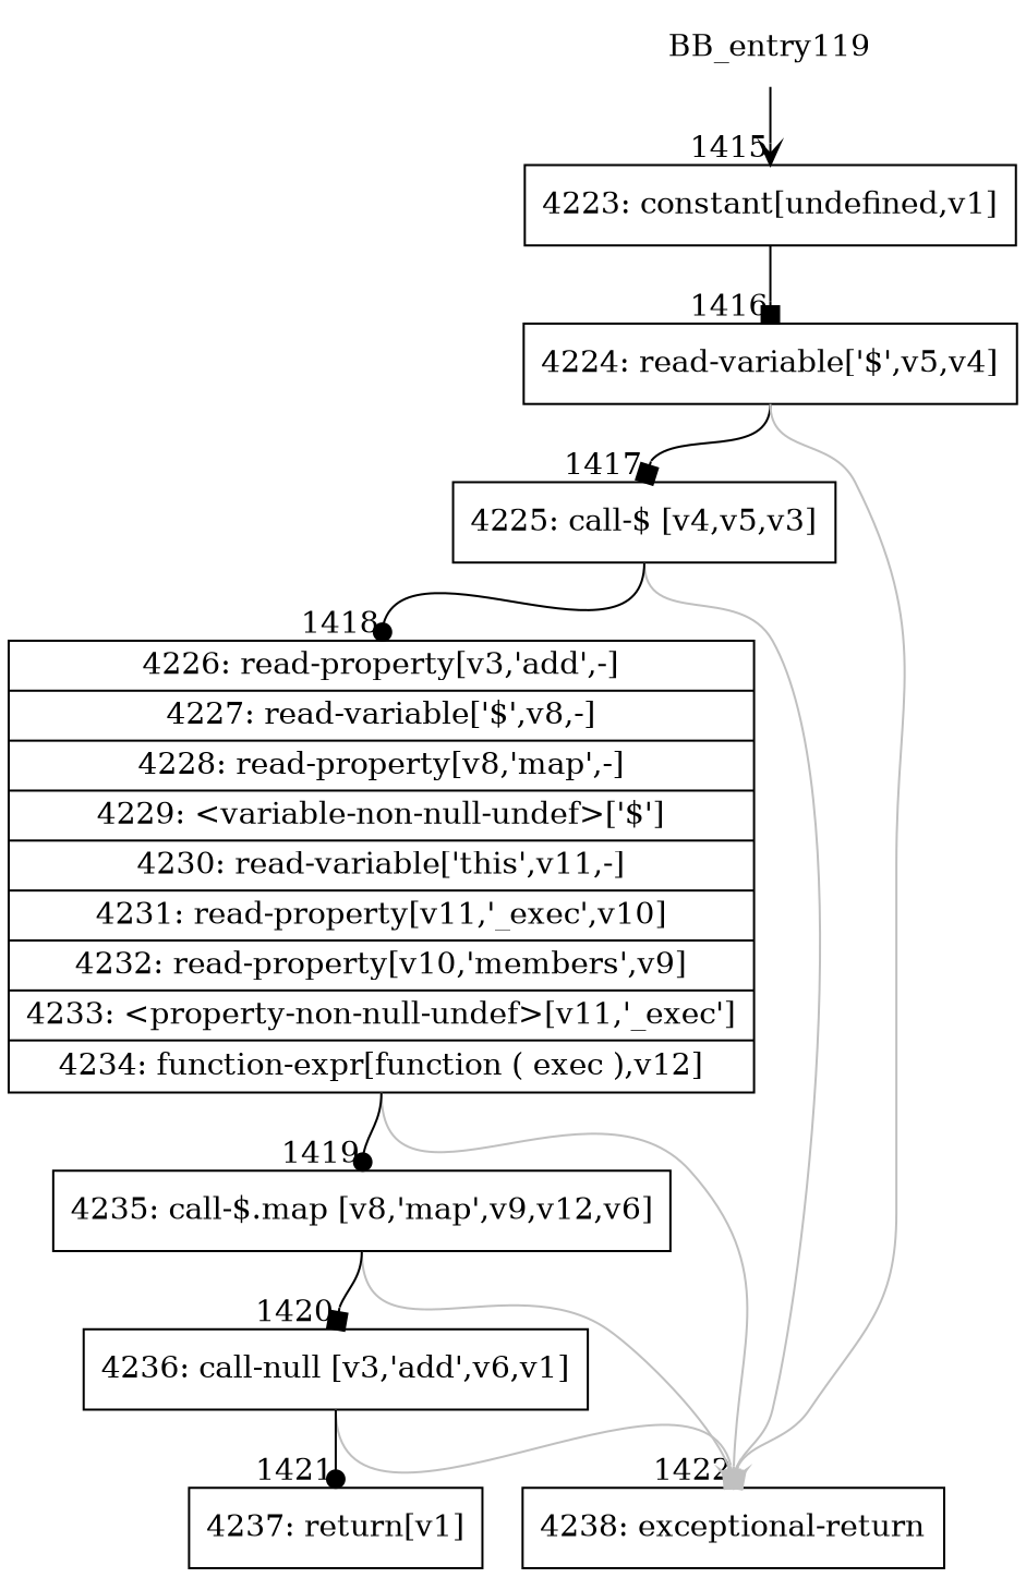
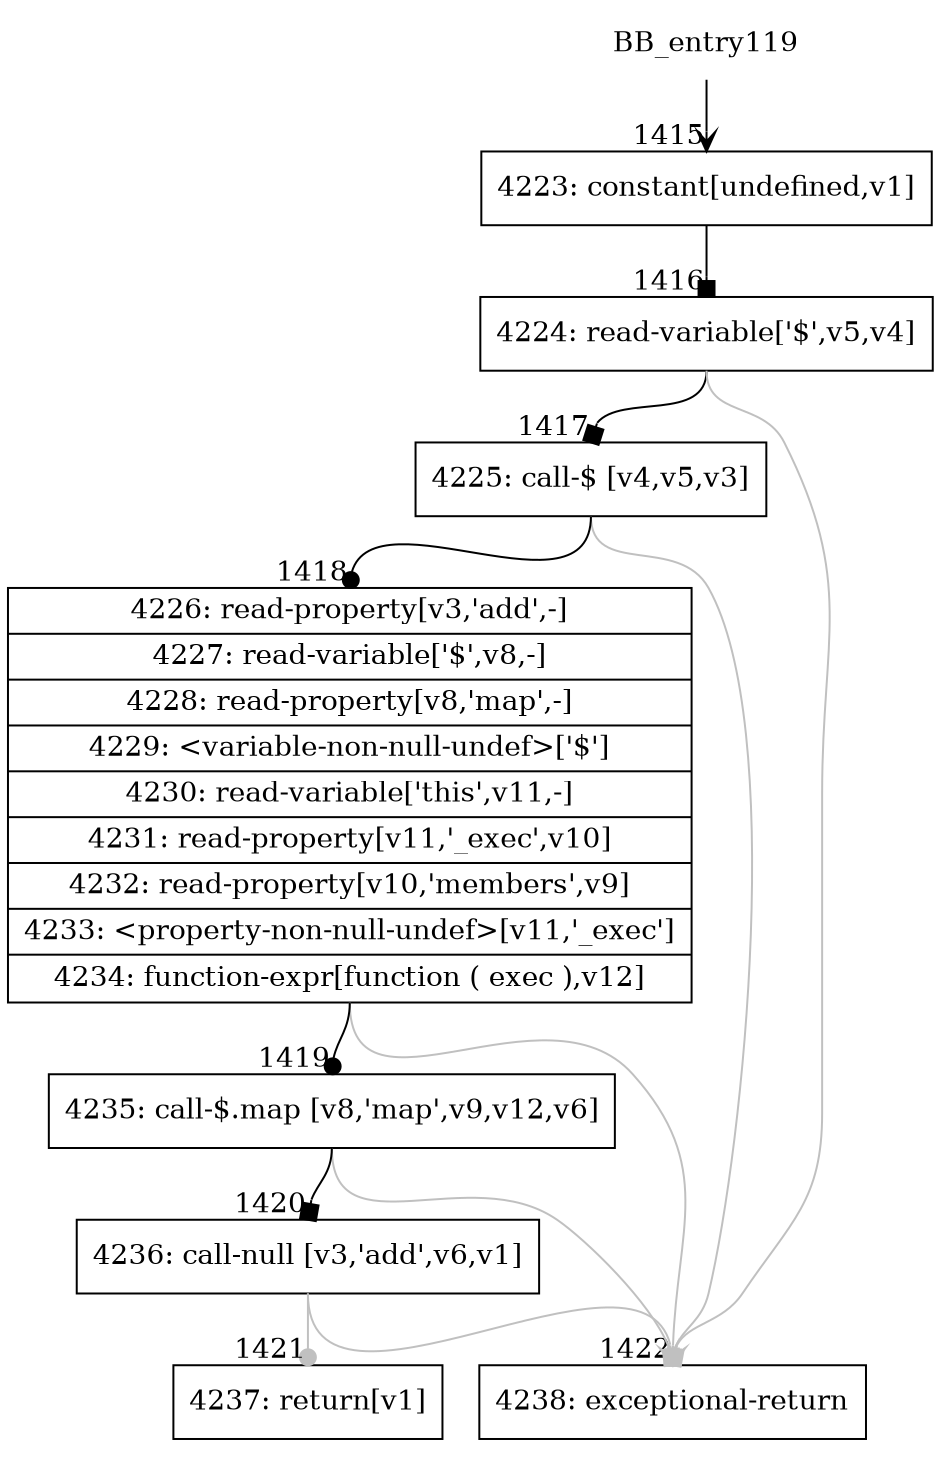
  digraph {
    fontname="DejaVu Serif"
    rankdir=TD
    node [fontname="DejaVu Serif" shape=record]
    edge [arrowhead=box fontname="DejaVu Serif" headport=n tailport=s]
    n1 [label=BB_entry119 shape=none]
    n2 [label="{4223: constant[undefined,v1]}"]
    n3 [label="{4224: read-variable['$',v5,v4]}"]
    n4 [label="{4225: call-$ [v4,v5,v3]}"]
    n5 [label="{4238: exceptional-return}"]
    n6 [label="{4226: read-property[v3,'add',-]|4227: read-variable['$',v8,-]|4228: read-property[v8,'map',-]|4229: \<variable-non-null-undef\>['$']|4230: read-variable['this',v11,-]|4231: read-property[v11,'_exec',v10]|4232: read-property[v10,'members',v9]|4233: \<property-non-null-undef\>[v11,'_exec']|4234: function-expr[function ( exec ),v12]}"]
    n7 [label="{4235: call-$.map [v8,'map',v9,v12,v6]}"]
    n8 [label="{4236: call-null [v3,'add',v6,v1]}"]
    n9 [label="{4237: return[v1]}"]
    n1 -> n2 [arrowhead=vee headlabel="    1415"]
    n2 -> n3 [headlabel="      1416"]
    n3 -> n4 [headlabel="      1417"]
    n3 -> n5 [arrowhead=vee color=gray headlabel="      1422"]
    n4 -> n5 [color=gray]
    n4 -> n6 [arrowhead=dot headlabel="      1418"]
    n6 -> n5 [color=gray]
    n6 -> n7 [arrowhead=dot headlabel="      1419"]
    n7 -> n5 [arrowhead=vee color=gray]
    n7 -> n8 [headlabel="      1420"]
    n8 -> n5 [color=gray]
-   n8 -> n9 [arrowhead=dot headlabel="      1421"]
+   n8 -> n9 [arrowhead=dot headlabel="      1421" color=gray]
  }
